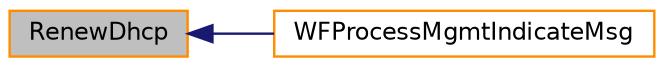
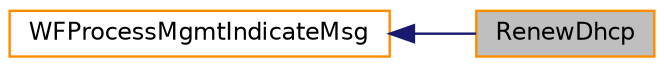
  digraph {
    rankdir=LR
    node [color=darkorange fontname=Helvetica fontsize=10 shape=record style=filled]
    n1 [fillcolor=grey75 fontcolor=black height=0.2 label=RenewDhcp width=0.4]
    n2 [fillcolor=white height=0.2 label=WFProcessMgmtIndicateMsg width=0.4]
-   n1 -> n2 [color=midnightblue dir=back fontname=Helvetica fontsize=10 labelfontname=Helvetica labelfontsize=10 style=solid]
+   n2 -> n1 [color=midnightblue dir=back fontname=Helvetica fontsize=10 labelfontname=Helvetica labelfontsize=10 style=solid]
  }
